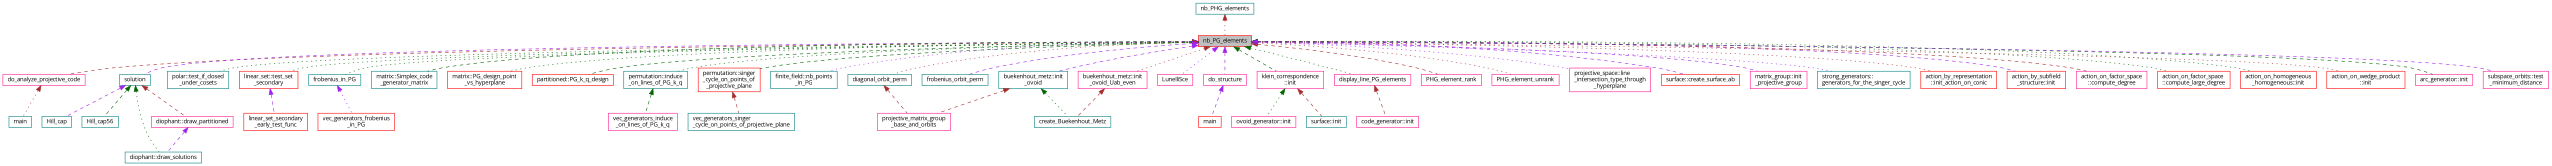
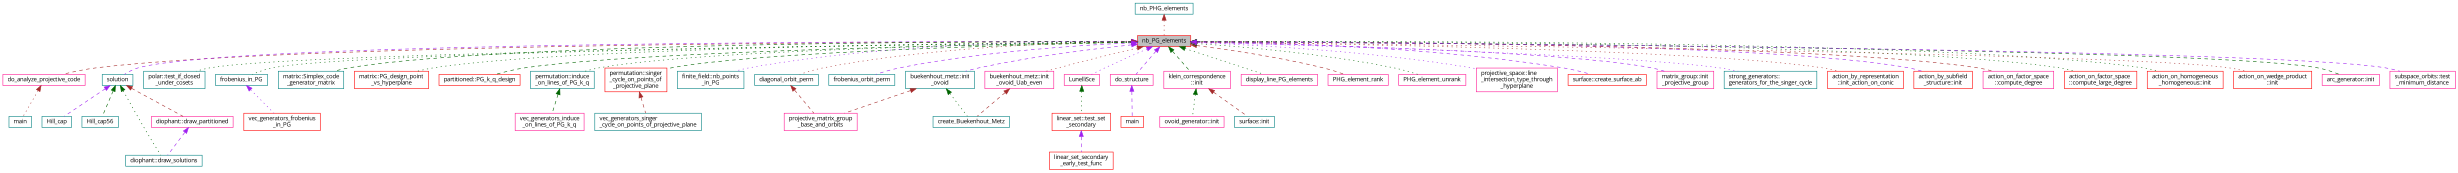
  digraph {
    fontname="Open Sans"
    rankdir=TB
    node [color=deeppink fillcolor=white fontname="Open Sans" fontsize=10 shape=record style=filled]
    edge [color=darkgreen dir=back fontname="Open Sans" fontsize=10 labelfontname=Helvetica labelfontsize=10 style=dashed]
    n1 [color=red fillcolor=grey75 fontcolor=black height=0.2 label=nb_PG_elements width=0.4]
    n2 [height=0.2 label=do_analyze_projective_code width=0.4]
    n3 [color=teal height=0.2 label=solution width=0.4]
    n4 [color=teal height=0.2 label="polar::test_if_closed\l_under_cosets" width=0.4]
    n5 [color=red height=0.2 label="linear_set::test_set\l_secondary" width=0.4]
    n6 [color=teal height=0.2 label=frobenius_in_PG width=0.4]
    n7 [color=teal height=0.2 label="matrix::Simplex_code\l_generator_matrix" width=0.4]
    n8 [color=red height=0.2 label="matrix::PG_design_point\l_vs_hyperplane" width=0.4]
    n9 [color=red height=0.2 label="partitioned::PG_k_q_design" width=0.4]
    n10 [color=teal height=0.2 label="permutation::induce\l_on_lines_of_PG_k_q" width=0.4]
    n11 [color=red height=0.2 label="permutation::singer\l_cycle_on_points_of\l_projective_plane" width=0.4]
    n12 [color=teal height=0.2 label="finite_field::nb_points\l_in_PG" width=0.4]
    n13 [color=teal height=0.2 label=diagonal_orbit_perm width=0.4]
    n14 [color=teal height=0.2 label=frobenius_orbit_perm width=0.4]
    n15 [color=teal height=0.2 label="buekenhout_metz::init\l_ovoid" width=0.4]
    n16 [height=0.2 label="buekenhout_metz::init\l_ovoid_Uab_even" width=0.4]
    n17 [height=0.2 label=LunelliSce width=0.4]
    n18 [height=0.2 label=do_structure width=0.4]
    n19 [height=0.2 label="klein_correspondence\l::init" width=0.4]
    n20 [height=0.2 label=display_line_PG_elements width=0.4]
    n21 [height=0.2 label=PHG_element_rank width=0.4]
    n22 [height=0.2 label=PHG_element_unrank width=0.4]
    n23 [height=0.2 label="projective_space::line\l_intersection_type_through\l_hyperplane" width=0.4]
    n24 [color=red height=0.2 label="surface::create_surface_ab" width=0.4]
    n25 [height=0.2 label="matrix_group::init\l_projective_group" width=0.4]
    n26 [color=teal height=0.2 label="strong_generators::\lgenerators_for_the_singer_cycle" width=0.4]
    n27 [color=red height=0.2 label="action_by_representation\l::init_action_on_conic" width=0.4]
    n28 [color=red height=0.2 label="action_by_subfield\l_structure::init" width=0.4]
    n29 [height=0.2 label="action_on_factor_space\l::compute_degree" width=0.4]
    n30 [color=red height=0.2 label="action_on_factor_space\l::compute_large_degree" width=0.4]
    n31 [color=red height=0.2 label="action_on_homogeneous\l_homogeneous::init" width=0.4]
    n32 [color=red height=0.2 label="action_on_wedge_product\l::init" width=0.4]
    n33 [height=0.2 label="arc_generator::init" width=0.4]
    n34 [height=0.2 label="subspace_orbits::test\l_minimum_distance" width=0.4]
    n35 [color=teal height=0.2 label=main width=0.4]
    n36 [color=teal height=0.2 label=Hill_cap width=0.4]
    n37 [color=teal height=0.2 label=Hill_cap56 width=0.4]
    n38 [color=teal height=0.2 label="diophant::draw_solutions" width=0.4]
    n39 [height=0.2 label="diophant::draw_partitioned" width=0.4]
    n40 [color=red height=0.2 label="linear_set_secondary\l_early_test_func" width=0.4]
    n41 [color=red height=0.2 label="vec_generators_frobenius\l_in_PG" width=0.4]
    n42 [height=0.2 label="vec_generators_induce\l_on_lines_of_PG_k_q" width=0.4]
    n43 [color=teal height=0.2 label="vec_generators_singer\l_cycle_on_points_of_projective_plane" width=0.4]
    n44 [height=0.2 label="projective_matrix_group\l_base_and_orbits" width=0.4]
    n45 [color=teal height=0.2 label=create_Buekenhout_Metz width=0.4]
    n46 [color=red height=0.2 label=main width=0.4]
    n47 [height=0.2 label="ovoid_generator::init" width=0.4]
    n48 [color=teal height=0.2 label="surface::init" width=0.4]
-   n49 [height=0.2 label="code_generator::init" width=0.4]
    n50 [color=teal height=0.2 label=nb_PHG_elements width=0.4]
    n1 -> n2 [color=brown]
    n1 -> n3 [color=purple]
    n1 -> n4 [style=dotted]
-   n1 -> n5 [style=dotted]
+   n17 -> n5 [style=dotted]
    n1 -> n6 [style=dotted]
    n1 -> n7
    n1 -> n8 [style=dotted]
    n1 -> n9
    n1 -> n10 [style=dotted]
    n1 -> n11
    n1 -> n12 [color=purple style=dotted]
    n1 -> n13 [color=brown style=dotted]
    n1 -> n14 [color=purple]
    n1 -> n15 [color=purple]
    n1 -> n16 [color=brown style=dotted]
    n1 -> n17 [color=purple style=dotted]
    n1 -> n18 [color=purple]
    n1 -> n19
    n1 -> n20 [style=dotted]
    n1 -> n21 [color=brown]
-   n1 -> n22 [color=brown style=dotted]
+   n1 -> n22 [style=dotted]
    n1 -> n23 [color=purple style=dotted]
    n1 -> n24 [color=purple]
    n1 -> n25 [color=purple]
    n1 -> n26 [color=purple style=dotted]
    n1 -> n27 [color=brown style=dotted]
    n1 -> n28 [color=purple]
    n1 -> n29 [color=brown]
    n1 -> n30 [style=dotted]
    n1 -> n31 [style=dotted]
    n1 -> n32 [color=brown style=dotted]
    n1 -> n33
    n1 -> n34 [color=purple]
    n2 -> n35 [color=brown style=dotted]
    n3 -> n36 [color=purple]
    n3 -> n37
    n3 -> n38 [style=dotted]
    n3 -> n39 [color=brown]
    n5 -> n40 [color=purple]
    n6 -> n41 [color=purple style=dotted]
    n10 -> n42
    n11 -> n43 [color=brown]
    n13 -> n44 [color=brown]
    n15 -> n44 [color=brown]
    n15 -> n45 [style=dotted]
    n16 -> n45 [color=brown]
    n18 -> n46 [color=purple]
    n19 -> n47 [style=dotted]
    n19 -> n48 [color=brown]
-   n20 -> n49 [color=brown]
    n39 -> n38 [color=purple]
    n50 -> n1 [color=brown style=dotted]
  }
